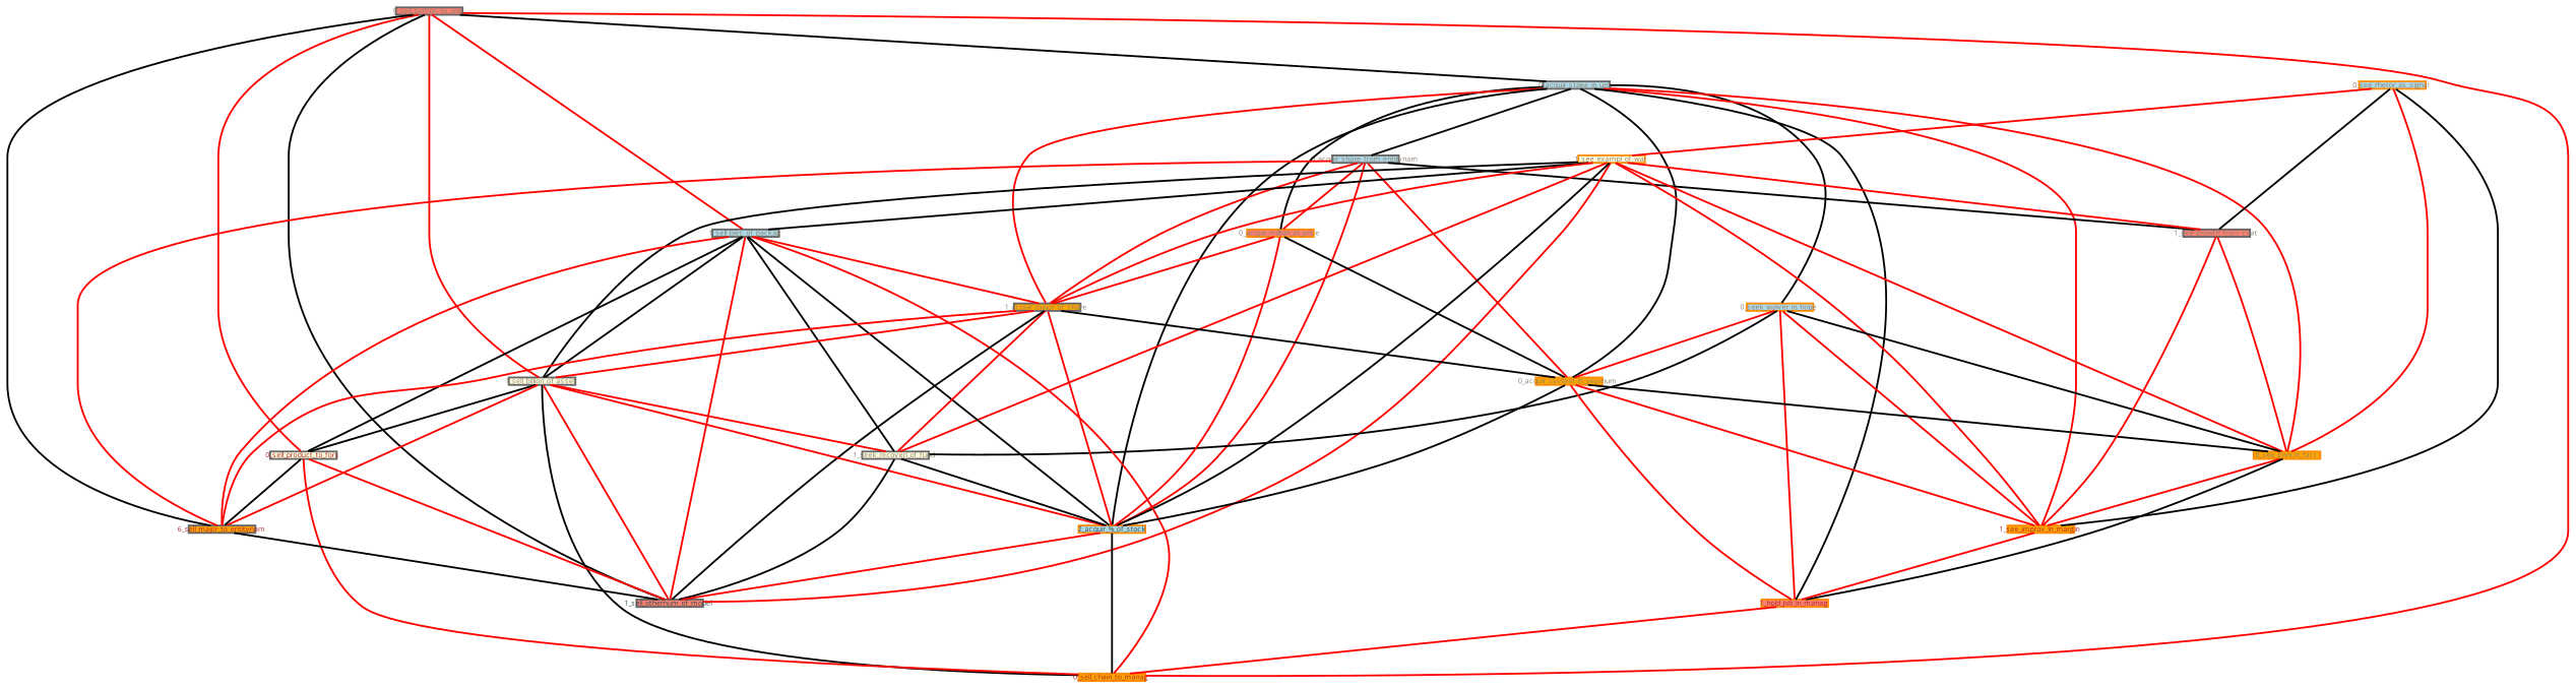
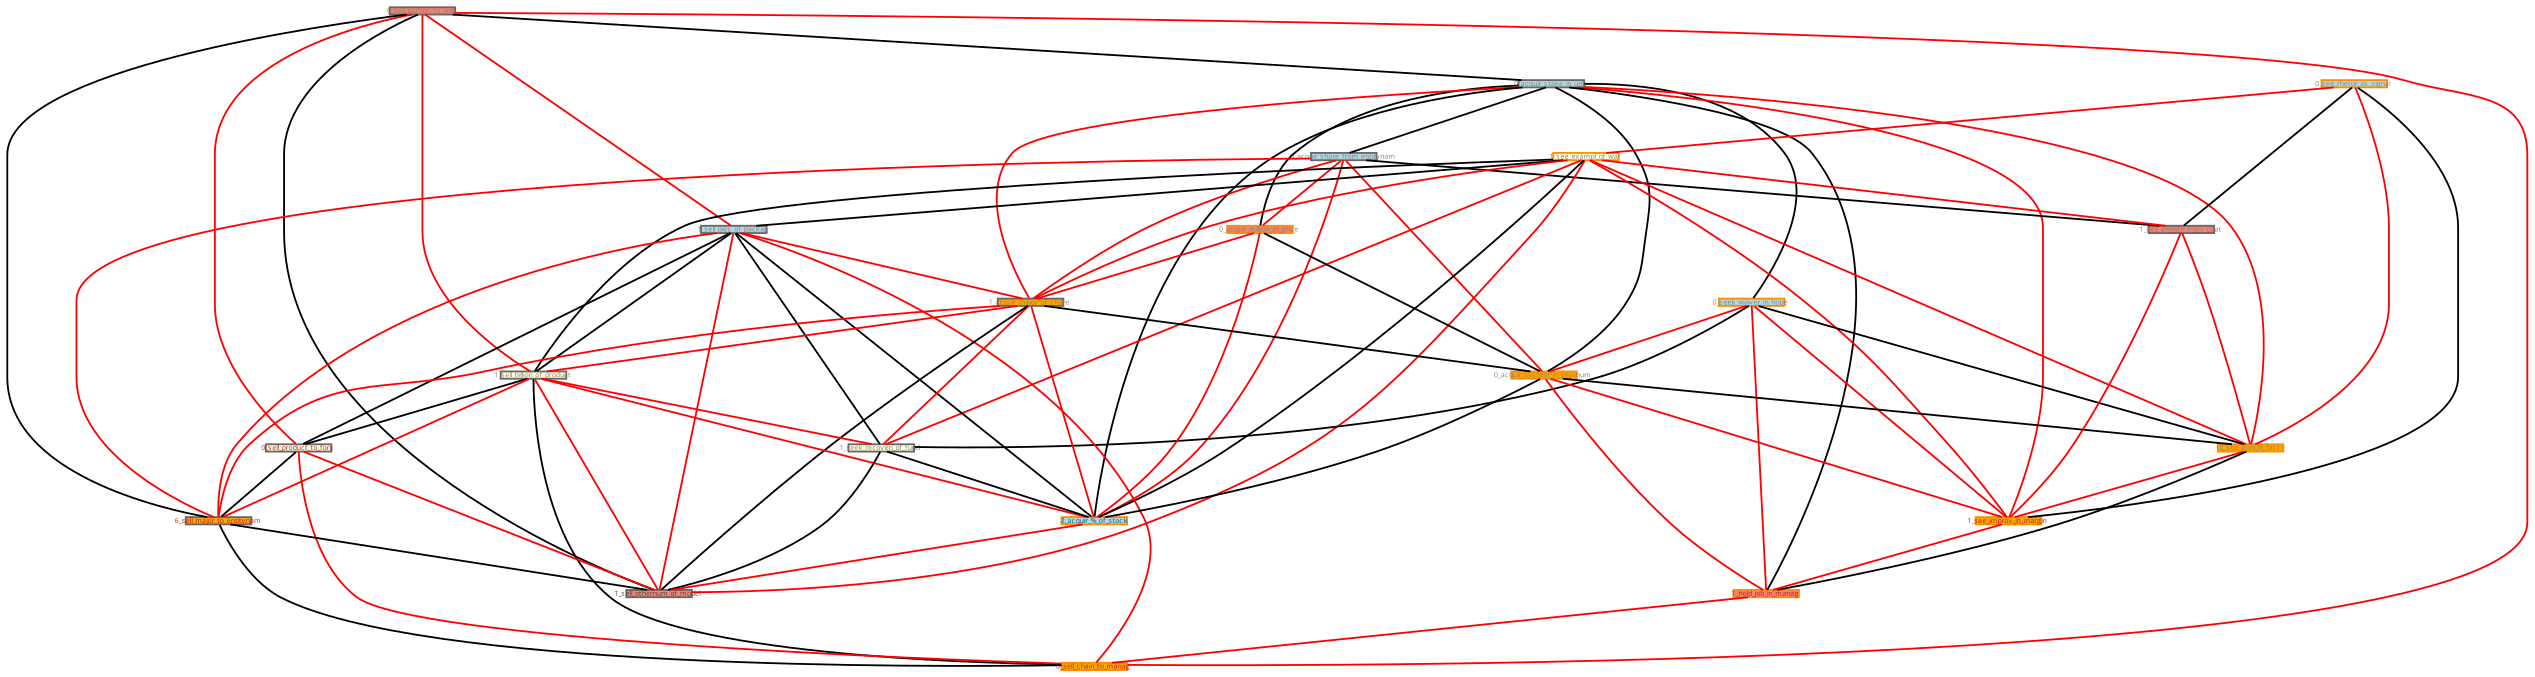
  graph {
    fontname="Open Sans"
    node [color=gray40 fillcolor=lightblue fixedsize=true fontcolor="#8b7d6b" fontname="Open Sans" fontsize=4 shape=polygon style=filled]
    edge [color=red fontname="Open Sans" w=1]
    "0_sell_portion_to_unit " [fillcolor=salmon height=.06 width=.5]
    "0_acquir_stake_in_unit " [height=.06 width=.5]
    "0_acquir_share_from_entitynam " [height=.06 width=.5]
    "0_see_rhetor_as_signal " [color=darkorange height=.06 width=.5]
    "1_see_exampl_of_wai " [color=darkorange fillcolor=lightyellow height=.06 width=.5]
    "0_seek_waiver_in_hope " [color=darkorange height=.06 width=.5]
    "0_acquir_million_at_price " [color=darkorange fillcolor=salmon height=.06 width=.5]
    "1_sell_piec_of_packag " [height=.06 width=.5]
    "1_acquir_major_of_share " [fillcolor=orange height=.06 width=.5]
-   "1_sell_billion_of_asset " [fillcolor=lightyellow height=.06 width=.5]
+   "1_sell_billion_of_asset " [fillcolor=lightyellow height=.06 width=.5 label="1_sell_billion_of_product"]
    "0_acquir_system_in_yearnum " [color=darkorange fillcolor=orange height=.06 width=.5]
    "1_see_growth_from_coat " [fillcolor=salmon height=.06 width=.5]
    "0_see_ironi_in_fact " [color=darkorange fillcolor=orange height=.06 width=.5]
    "1_seek_recoveri_of_fund " [fillcolor=lightyellow height=.06 width=.5]
    "1_see_improv_in_margin " [color=darkorange fillcolor=orange fontcolor="#b22222" height=.06 width=.5]
    "1_hold_job_in_manag " [color=darkorange fillcolor=salmon fontcolor="#b22222" height=.06 width=.5]
    "0_sell_product_to_forc " [fillcolor=lightyellow fontcolor="#b22222" height=.06 width=.5]
    n18 [fillcolor=orange fontcolor="#b22222" height=.06 label="6_sell_major_to_entitynam" width=.5]
    "0_sell_chain_to_manag " [color=darkorange fillcolor=orange fontcolor="#b22222" height=.06 width=.5]
    "1_sell_othernum_of_model " [fillcolor=salmon fontcolor="#2f4f4f" height=.06 width=.5]
    n21 [color=darkorange fontcolor="#2f4f4f" height=.06 label="2_acquir_%_of_stock" width=.5]
    subgraph sub_1 {
      "0_sell_portion_to_unit "
      "0_acquir_stake_in_unit "
      "0_acquir_share_from_entitynam "
      "0_see_rhetor_as_signal "
      "1_see_exampl_of_wai "
      "0_seek_waiver_in_hope "
      "0_acquir_million_at_price "
      "1_sell_piec_of_packag "
      "1_acquir_major_of_share "
      "1_sell_billion_of_asset "
      "0_acquir_system_in_yearnum "
      "1_see_growth_from_coat "
      "0_see_ironi_in_fact "
      "1_seek_recoveri_of_fund "
    }
    subgraph sub_2 {
      "1_see_improv_in_margin "
      "1_hold_job_in_manag "
      "0_sell_product_to_forc "
      n18
      "0_sell_chain_to_manag "
    }
    "0_sell_portion_to_unit " -- "0_acquir_stake_in_unit " [color=black]
    "0_sell_portion_to_unit " -- "1_sell_piec_of_packag "
    "0_sell_portion_to_unit " -- "1_sell_billion_of_asset "
    "0_sell_portion_to_unit " -- "0_sell_product_to_forc " [w=2]
    "0_sell_portion_to_unit " -- n18 [color=black w=2]
    "0_sell_portion_to_unit " -- "0_sell_chain_to_manag " [w=2]
    "0_sell_portion_to_unit " -- "1_sell_othernum_of_model " [color=black]
    "0_acquir_stake_in_unit " -- "0_acquir_share_from_entitynam " [color=black]
    "0_acquir_stake_in_unit " -- "0_seek_waiver_in_hope " [color=black]
    "0_acquir_stake_in_unit " -- "0_acquir_million_at_price " [color=black]
    "0_acquir_stake_in_unit " -- "1_acquir_major_of_share "
    "0_acquir_stake_in_unit " -- "0_acquir_system_in_yearnum " [color=black w=2]
    "0_acquir_stake_in_unit " -- "0_see_ironi_in_fact "
    "0_acquir_stake_in_unit " -- "1_see_improv_in_margin "
    "0_acquir_stake_in_unit " -- "1_hold_job_in_manag " [color=black]
    "0_acquir_stake_in_unit " -- n21 [color=black]
    "0_acquir_share_from_entitynam " -- "0_acquir_million_at_price "
    "0_acquir_share_from_entitynam " -- "1_acquir_major_of_share "
    "0_acquir_share_from_entitynam " -- "0_acquir_system_in_yearnum "
    "0_acquir_share_from_entitynam " -- "1_see_growth_from_coat " [color=black]
    "0_acquir_share_from_entitynam " -- n18
    "0_acquir_share_from_entitynam " -- n21
    "0_see_rhetor_as_signal " -- "1_see_exampl_of_wai "
    "0_see_rhetor_as_signal " -- "1_see_growth_from_coat " [color=black]
    "0_see_rhetor_as_signal " -- "0_see_ironi_in_fact "
    "0_see_rhetor_as_signal " -- "1_see_improv_in_margin " [color=black]
    "1_see_exampl_of_wai " -- "1_sell_piec_of_packag " [color=black]
    "1_see_exampl_of_wai " -- "1_acquir_major_of_share "
    "1_see_exampl_of_wai " -- "1_sell_billion_of_asset " [color=black]
    "1_see_exampl_of_wai " -- "1_see_growth_from_coat "
    "1_see_exampl_of_wai " -- "0_see_ironi_in_fact "
    "1_see_exampl_of_wai " -- "1_seek_recoveri_of_fund "
    "1_see_exampl_of_wai " -- "1_see_improv_in_margin "
    "1_see_exampl_of_wai " -- "1_sell_othernum_of_model "
    "1_see_exampl_of_wai " -- n21 [color=black]
    "0_seek_waiver_in_hope " -- "0_acquir_system_in_yearnum "
    "0_seek_waiver_in_hope " -- "0_see_ironi_in_fact " [color=black]
    "0_seek_waiver_in_hope " -- "1_seek_recoveri_of_fund " [color=black]
    "0_seek_waiver_in_hope " -- "1_see_improv_in_margin "
    "0_seek_waiver_in_hope " -- "1_hold_job_in_manag "
    "0_acquir_million_at_price " -- "1_acquir_major_of_share "
    "0_acquir_million_at_price " -- "0_acquir_system_in_yearnum " [color=black]
    "0_acquir_million_at_price " -- n21
    "1_sell_piec_of_packag " -- "1_acquir_major_of_share "
    "1_sell_piec_of_packag " -- "1_sell_billion_of_asset " [color=black w=2]
    "1_sell_piec_of_packag " -- "1_seek_recoveri_of_fund " [color=black]
    "1_sell_piec_of_packag " -- "0_sell_product_to_forc " [color=black]
    "1_sell_piec_of_packag " -- n18
    "1_sell_piec_of_packag " -- "0_sell_chain_to_manag "
    "1_sell_piec_of_packag " -- "1_sell_othernum_of_model " [w=2]
    "1_sell_piec_of_packag " -- n21 [color=black]
    "1_acquir_major_of_share " -- "1_sell_billion_of_asset "
    "1_acquir_major_of_share " -- "0_acquir_system_in_yearnum " [color=black]
    "1_acquir_major_of_share " -- "1_seek_recoveri_of_fund "
    "1_acquir_major_of_share " -- n18
    "1_acquir_major_of_share " -- "1_sell_othernum_of_model " [color=black]
    "1_acquir_major_of_share " -- n21 [w=2]
    "1_sell_billion_of_asset " -- "1_seek_recoveri_of_fund "
    "1_sell_billion_of_asset " -- "0_sell_product_to_forc " [color=black]
    "1_sell_billion_of_asset " -- n18
    "1_sell_billion_of_asset " -- "0_sell_chain_to_manag " [color=black]
    "1_sell_billion_of_asset " -- "1_sell_othernum_of_model " [w=2]
    "1_sell_billion_of_asset " -- n21
    "0_acquir_system_in_yearnum " -- "0_see_ironi_in_fact " [color=black]
    "0_acquir_system_in_yearnum " -- "1_see_improv_in_margin "
    "0_acquir_system_in_yearnum " -- "1_hold_job_in_manag "
    "0_acquir_system_in_yearnum " -- n21 [color=black]
    "1_see_growth_from_coat " -- "0_see_ironi_in_fact "
    "1_see_growth_from_coat " -- "1_see_improv_in_margin "
    "0_see_ironi_in_fact " -- "1_see_improv_in_margin " [w=2]
    "0_see_ironi_in_fact " -- "1_hold_job_in_manag " [color=black]
    "1_seek_recoveri_of_fund " -- "1_sell_othernum_of_model " [color=black]
    "1_seek_recoveri_of_fund " -- n21 [color=black]
    "1_see_improv_in_margin " -- "1_hold_job_in_manag "
    "1_hold_job_in_manag " -- "0_sell_chain_to_manag "
    "0_sell_product_to_forc " -- n18 [color=black w=2]
    "0_sell_product_to_forc " -- "0_sell_chain_to_manag " [w=2]
    "0_sell_product_to_forc " -- "1_sell_othernum_of_model "
-   n21 -- "0_sell_chain_to_manag " [color=black w=2]
+   n18 -- "0_sell_chain_to_manag " [color=black w=2]
    n18 -- "1_sell_othernum_of_model " [color=black]
    n21 -- "1_sell_othernum_of_model "
  }
